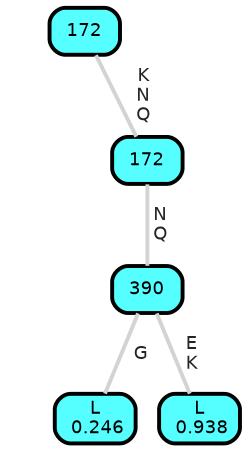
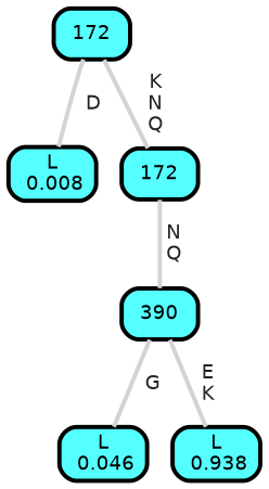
  graph {
    ranksep="0 equally"
    splines=straight
    node [color=black fillcolor="#55ffff" fontcolor=black fontname=helvetica penwidth=3 shape=box style="filled, rounded"]
    edge [color=lightgray fontcolor=grey14 fontname=helvetica fontweight=bold penwidth=3]
+   n1 [label="L\n 0.008"]
    n2 [label=172]
    n3 [label=172]
    n4 [label=390]
-   n5 [label="L\n 0.246"]
+   n5 [label="L\n 0.046"]
    n6 [label="L\n 0.938"]
    subgraph sub_1 {
      rank=same
    }
+   n2 -- n1 [label=" D"]
    n2 -- n3 [label=" K\n N\n Q"]
    n3 -- n4 [label=" N\n Q"]
    n4 -- n5 [label=" G"]
    n4 -- n6 [label=" E\n K"]
  }
